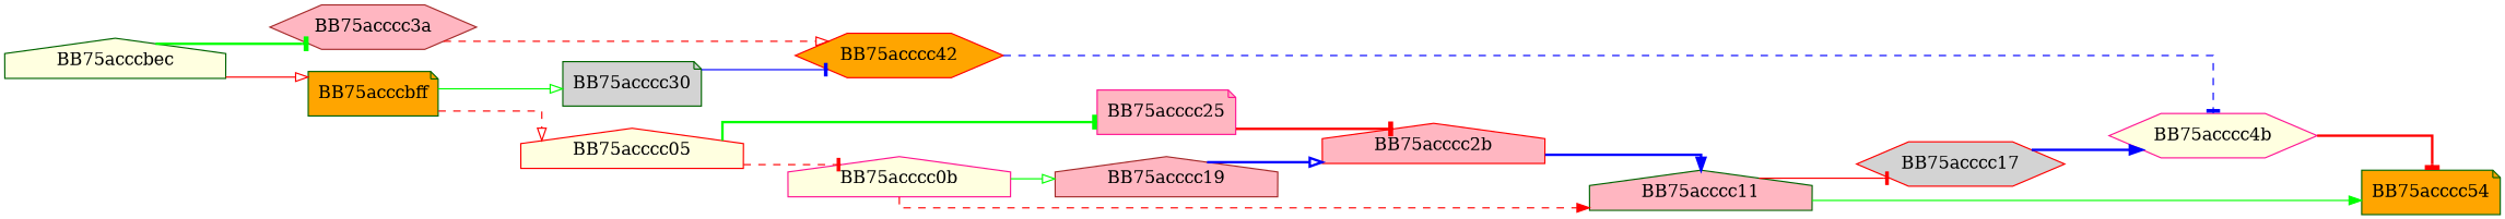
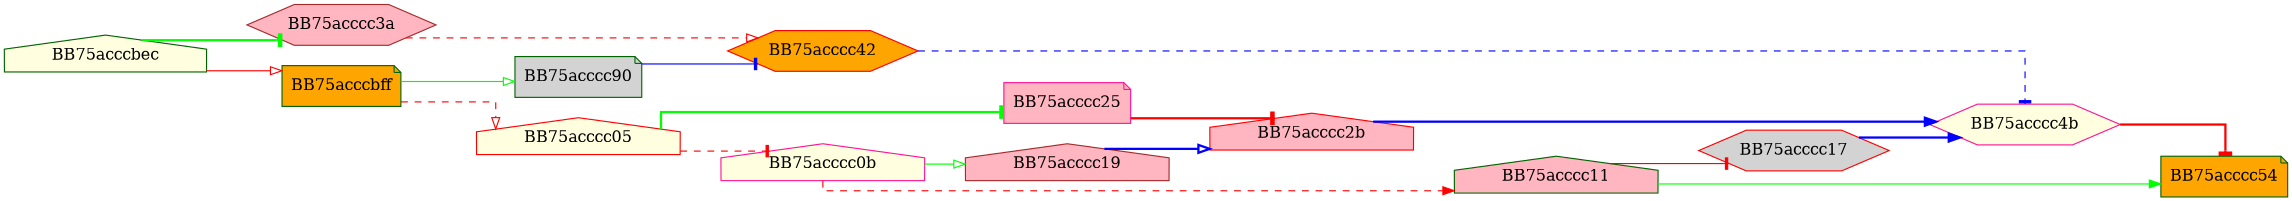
  digraph {
    rankdir=LR
    splines=ortho
    node [color=darkgreen fillcolor=lightpink shape=house style=filled]
    edge [arrowhead=tee color=red style=bold]
    BB75acccbec [fillcolor=lightyellow]
    BB75acccc3a [color=brown shape=hexagon]
    BB75acccbff [fillcolor=orange shape=note]
    BB75acccc42 [color=red fillcolor=orange shape=hexagon]
-   BB75acccc30 [fillcolor=lightgrey shape=note]
+   BB75acccc30 [fillcolor=lightgrey shape=note label=BB75acccc90]
    BB75acccc05 [color=red fillcolor=lightyellow]
    BB75acccc4b [color=deeppink fillcolor=lightyellow shape=hexagon]
    n8 [color=deeppink label=BB75acccc25 shape=note]
    BB75acccc0b [color=deeppink fillcolor=lightyellow]
    BB75acccc2b [color=red]
    BB75acccc19 [color=brown]
    BB75acccc11
    BB75acccc54 [fillcolor=orange shape=note]
    BB75acccc17 [color=red fillcolor=lightgrey shape=hexagon]
    BB75acccbec -> BB75acccc3a [color=green]
    BB75acccbec -> BB75acccbff [arrowhead=onormal style=solid]
    BB75acccc3a -> BB75acccc42 [arrowhead=onormal style=dashed]
    BB75acccbff -> BB75acccc30 [arrowhead=onormal color=green style=solid]
    BB75acccbff -> BB75acccc05 [arrowhead=onormal style=dashed]
    BB75acccc42 -> BB75acccc4b [color=blue style=dashed]
    BB75acccc30 -> BB75acccc42 [color=blue style=solid]
    BB75acccc05 -> n8 [color=green]
    BB75acccc05 -> BB75acccc0b [style=dashed]
    BB75acccc4b -> BB75acccc54
    n8 -> BB75acccc2b
    BB75acccc0b -> BB75acccc19 [arrowhead=onormal color=green style=solid]
    BB75acccc0b -> BB75acccc11 [arrowhead=normal style=dashed]
-   BB75acccc2b -> BB75acccc11 [arrowhead=normal color=blue]
+   BB75acccc2b -> BB75acccc4b [arrowhead=normal color=blue]
    BB75acccc19 -> BB75acccc2b [arrowhead=onormal color=blue]
    BB75acccc11 -> BB75acccc54 [arrowhead=normal color=green style=solid]
    BB75acccc11 -> BB75acccc17 [style=solid]
    BB75acccc17 -> BB75acccc4b [arrowhead=normal color=blue]
  }
